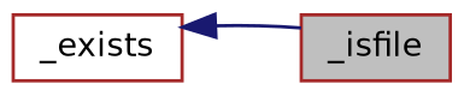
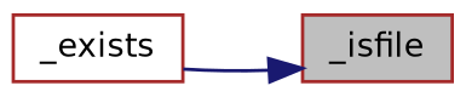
  digraph {
    rankdir=RL
    node [color=brown fontname=Helvetica fontsize=10 shape=record]
    n1 [fillcolor=grey75 fontcolor=black height=0.2 label=_isfile style=filled width=0.4]
    n2 [height=0.2 label=_exists width=0.4]
-   n2 -> n1 [color=midnightblue dir=back fontname=Helvetica fontsize=10 labelfontname=Helvetica labelfontsize=10 style=solid]
+   n1 -> n2 [color=midnightblue dir=back fontname=Helvetica fontsize=10 labelfontname=Helvetica labelfontsize=10 style=solid]
  }
